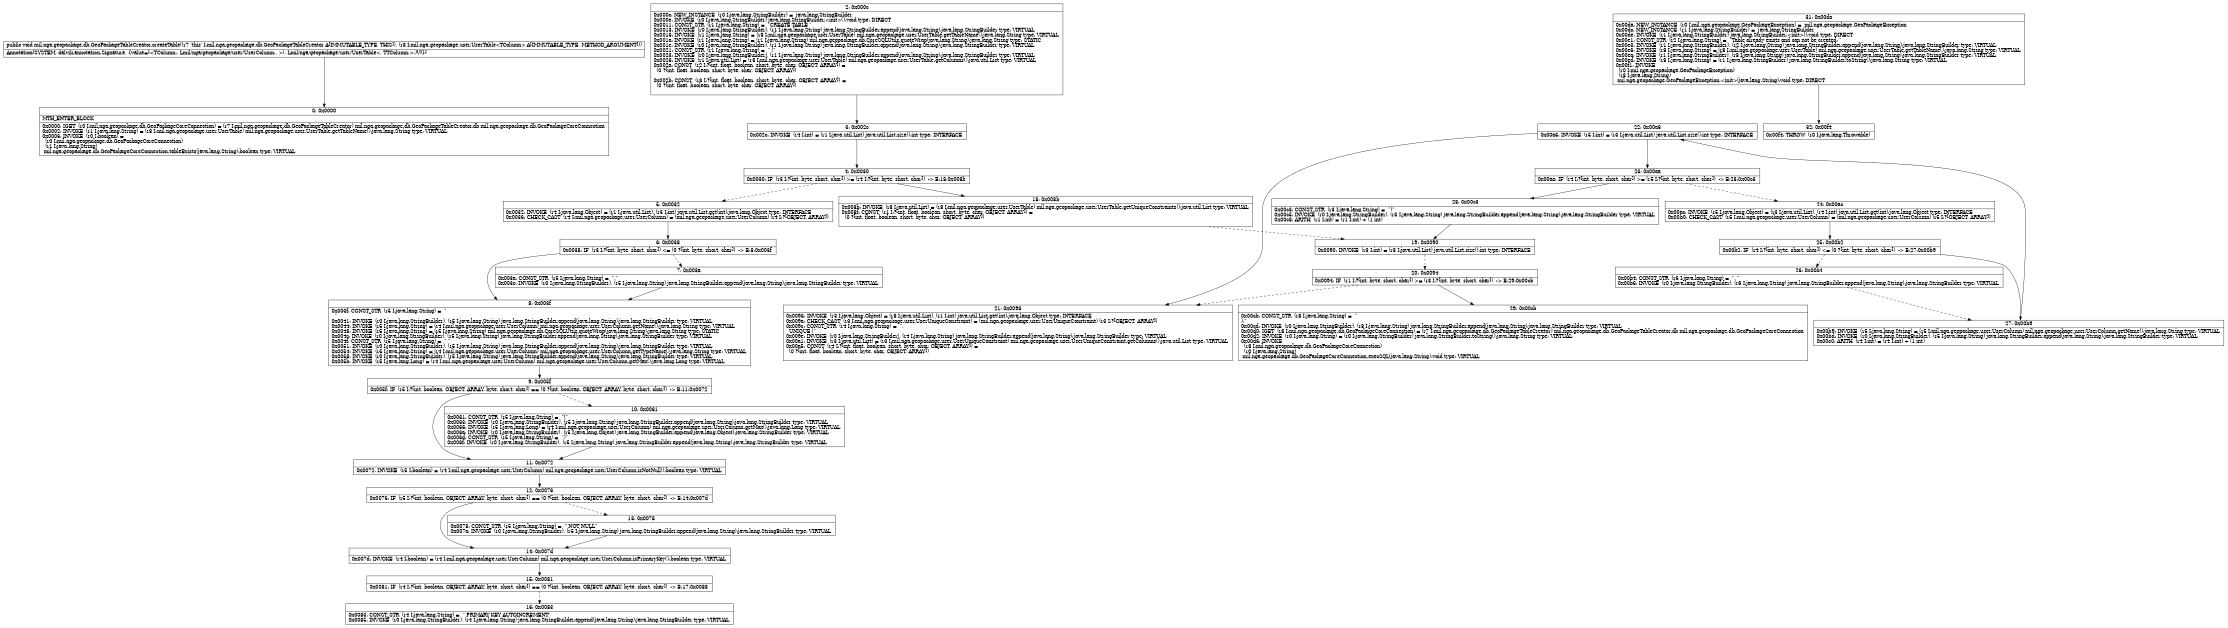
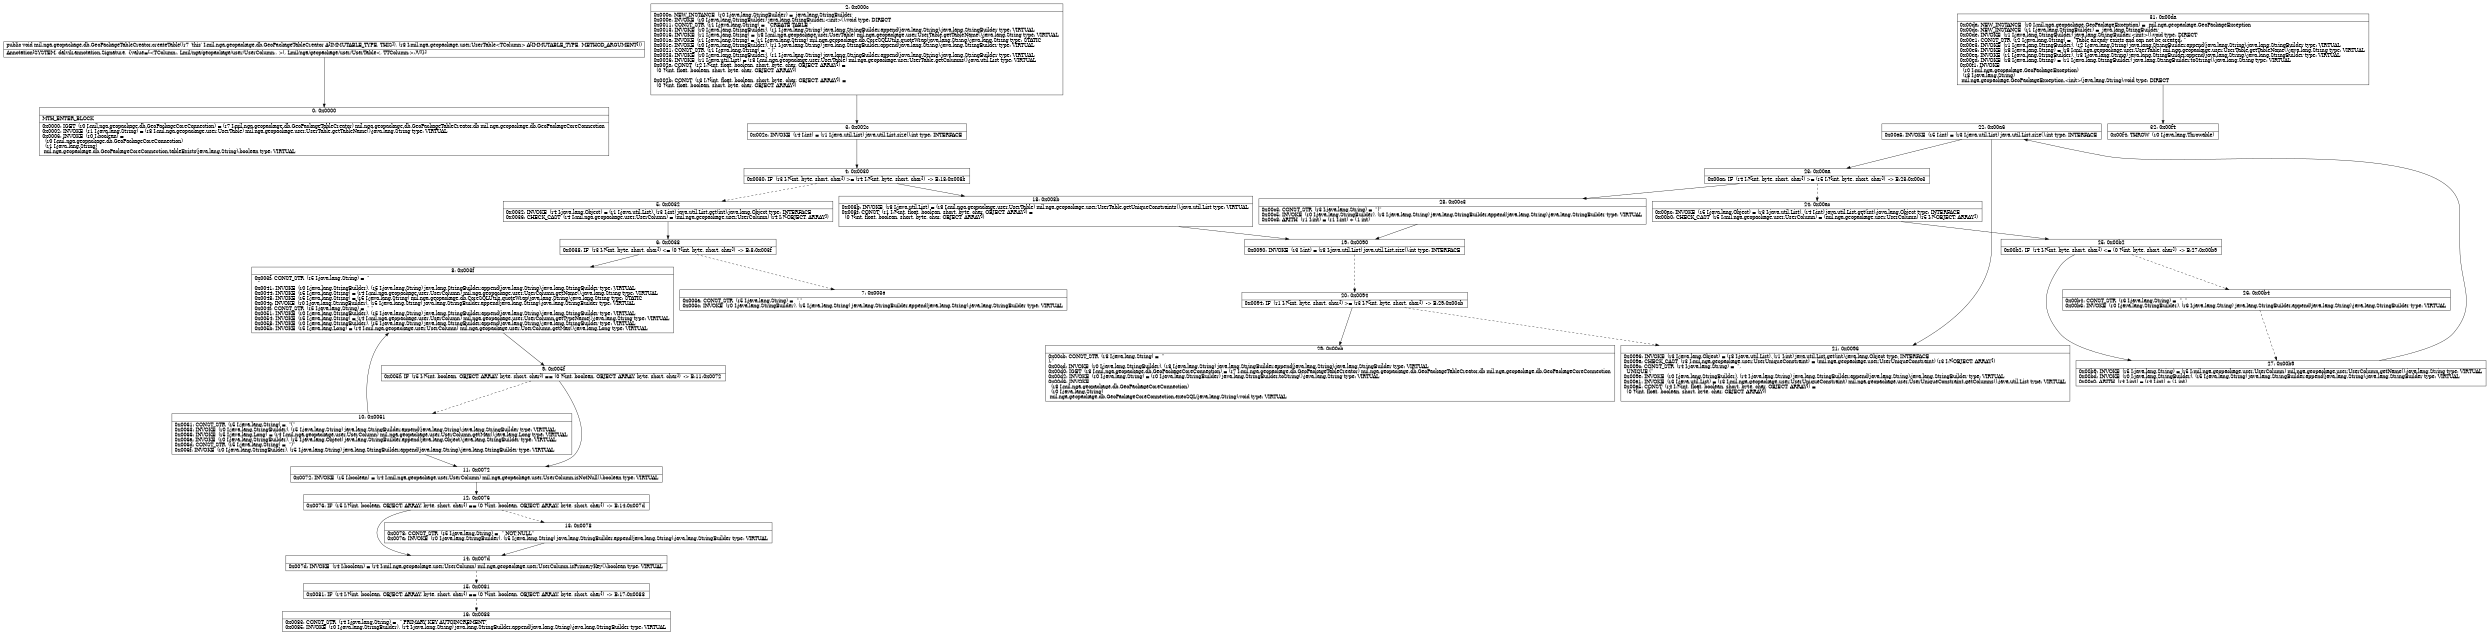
  digraph {
    node [shape=record]
    n1 [label="{0\:\ 0x0000|MTH_ENTER_BLOCK\l|0x0000: IGET  (r0 I:mil.nga.geopackage.db.GeoPackageCoreConnection) = (r7 I:mil.nga.geopackage.db.GeoPackageTableCreator) mil.nga.geopackage.db.GeoPackageTableCreator.db mil.nga.geopackage.db.GeoPackageCoreConnection \l0x0002: INVOKE  (r1 I:java.lang.String) = (r8 I:mil.nga.geopackage.user.UserTable) mil.nga.geopackage.user.UserTable.getTableName():java.lang.String type: VIRTUAL \l0x0006: INVOKE  (r0 I:boolean) = \l  (r0 I:mil.nga.geopackage.db.GeoPackageCoreConnection)\l  (r1 I:java.lang.String)\l mil.nga.geopackage.db.GeoPackageCoreConnection.tableExists(java.lang.String):boolean type: VIRTUAL \l}"]
    n2 [label="{2\:\ 0x000c|0x000c: NEW_INSTANCE  (r0 I:java.lang.StringBuilder) =  java.lang.StringBuilder \l0x000e: INVOKE  (r0 I:java.lang.StringBuilder) java.lang.StringBuilder.\<init\>():void type: DIRECT \l0x0011: CONST_STR  (r1 I:java.lang.String) =  \"CREATE TABLE \" \l0x0013: INVOKE  (r0 I:java.lang.StringBuilder), (r1 I:java.lang.String) java.lang.StringBuilder.append(java.lang.String):java.lang.StringBuilder type: VIRTUAL \l0x0016: INVOKE  (r1 I:java.lang.String) = (r8 I:mil.nga.geopackage.user.UserTable) mil.nga.geopackage.user.UserTable.getTableName():java.lang.String type: VIRTUAL \l0x001a: INVOKE  (r1 I:java.lang.String) = (r1 I:java.lang.String) mil.nga.geopackage.db.CoreSQLUtils.quoteWrap(java.lang.String):java.lang.String type: STATIC \l0x001e: INVOKE  (r0 I:java.lang.StringBuilder), (r1 I:java.lang.String) java.lang.StringBuilder.append(java.lang.String):java.lang.StringBuilder type: VIRTUAL \l0x0021: CONST_STR  (r1 I:java.lang.String) =  \" (\" \l0x0023: INVOKE  (r0 I:java.lang.StringBuilder), (r1 I:java.lang.String) java.lang.StringBuilder.append(java.lang.String):java.lang.StringBuilder type: VIRTUAL \l0x0026: INVOKE  (r1 I:java.util.List) = (r8 I:mil.nga.geopackage.user.UserTable) mil.nga.geopackage.user.UserTable.getColumns():java.util.List type: VIRTUAL \l0x002a: CONST  (r2 I:?[int, float, boolean, short, byte, char, OBJECT, ARRAY]) = \l  (0 ?[int, float, boolean, short, byte, char, OBJECT, ARRAY])\l \l0x002b: CONST  (r3 I:?[int, float, boolean, short, byte, char, OBJECT, ARRAY]) = \l  (0 ?[int, float, boolean, short, byte, char, OBJECT, ARRAY])\l \l}"]
    n3 [label="{3\:\ 0x002c|0x002c: INVOKE  (r4 I:int) = (r1 I:java.util.List) java.util.List.size():int type: INTERFACE \l}"]
    n4 [label="{31\:\ 0x00da|0x00da: NEW_INSTANCE  (r0 I:mil.nga.geopackage.GeoPackageException) =  mil.nga.geopackage.GeoPackageException \l0x00dc: NEW_INSTANCE  (r1 I:java.lang.StringBuilder) =  java.lang.StringBuilder \l0x00de: INVOKE  (r1 I:java.lang.StringBuilder) java.lang.StringBuilder.\<init\>():void type: DIRECT \l0x00e1: CONST_STR  (r2 I:java.lang.String) =  \"Table already exists and can not be created: \" \l0x00e3: INVOKE  (r1 I:java.lang.StringBuilder), (r2 I:java.lang.String) java.lang.StringBuilder.append(java.lang.String):java.lang.StringBuilder type: VIRTUAL \l0x00e6: INVOKE  (r8 I:java.lang.String) = (r8 I:mil.nga.geopackage.user.UserTable) mil.nga.geopackage.user.UserTable.getTableName():java.lang.String type: VIRTUAL \l0x00ea: INVOKE  (r1 I:java.lang.StringBuilder), (r8 I:java.lang.String) java.lang.StringBuilder.append(java.lang.String):java.lang.StringBuilder type: VIRTUAL \l0x00ed: INVOKE  (r8 I:java.lang.String) = (r1 I:java.lang.StringBuilder) java.lang.StringBuilder.toString():java.lang.String type: VIRTUAL \l0x00f1: INVOKE  \l  (r0 I:mil.nga.geopackage.GeoPackageException)\l  (r8 I:java.lang.String)\l mil.nga.geopackage.GeoPackageException.\<init\>(java.lang.String):void type: DIRECT \l}"]
    n5 [label="{32\:\ 0x00f4|0x00f4: THROW  (r0 I:java.lang.Throwable) \l}"]
    n6 [label="{4\:\ 0x0030|0x0030: IF  (r3 I:?[int, byte, short, char]) \>= (r4 I:?[int, byte, short, char])  \-\> B:18:0x008b \l}"]
    n7 [label="{5\:\ 0x0032|0x0032: INVOKE  (r4 I:java.lang.Object) = (r1 I:java.util.List), (r3 I:int) java.util.List.get(int):java.lang.Object type: INTERFACE \l0x0036: CHECK_CAST  (r4 I:mil.nga.geopackage.user.UserColumn) = (mil.nga.geopackage.user.UserColumn) (r4 I:?[OBJECT, ARRAY]) \l}"]
    n8 [label="{18\:\ 0x008b|0x008b: INVOKE  (r8 I:java.util.List) = (r8 I:mil.nga.geopackage.user.UserTable) mil.nga.geopackage.user.UserTable.getUniqueConstraints():java.util.List type: VIRTUAL \l0x008f: CONST  (r1 I:?[int, float, boolean, short, byte, char, OBJECT, ARRAY]) = \l  (0 ?[int, float, boolean, short, byte, char, OBJECT, ARRAY])\l \l}"]
    n9 [label="{6\:\ 0x0038|0x0038: IF  (r3 I:?[int, byte, short, char]) \<= (0 ?[int, byte, short, char])  \-\> B:8:0x003f \l}"]
    n10 [label="{19\:\ 0x0090|0x0090: INVOKE  (r3 I:int) = (r8 I:java.util.List) java.util.List.size():int type: INTERFACE \l}"]
    n11 [label="{7\:\ 0x003a|0x003a: CONST_STR  (r5 I:java.lang.String) =  \",\" \l0x003c: INVOKE  (r0 I:java.lang.StringBuilder), (r5 I:java.lang.String) java.lang.StringBuilder.append(java.lang.String):java.lang.StringBuilder type: VIRTUAL \l}"]
    n12 [label="{8\:\ 0x003f|0x003f: CONST_STR  (r5 I:java.lang.String) =  \"\l  \" \l0x0041: INVOKE  (r0 I:java.lang.StringBuilder), (r5 I:java.lang.String) java.lang.StringBuilder.append(java.lang.String):java.lang.StringBuilder type: VIRTUAL \l0x0044: INVOKE  (r5 I:java.lang.String) = (r4 I:mil.nga.geopackage.user.UserColumn) mil.nga.geopackage.user.UserColumn.getName():java.lang.String type: VIRTUAL \l0x0048: INVOKE  (r5 I:java.lang.String) = (r5 I:java.lang.String) mil.nga.geopackage.db.CoreSQLUtils.quoteWrap(java.lang.String):java.lang.String type: STATIC \l0x004c: INVOKE  (r0 I:java.lang.StringBuilder), (r5 I:java.lang.String) java.lang.StringBuilder.append(java.lang.String):java.lang.StringBuilder type: VIRTUAL \l0x004f: CONST_STR  (r5 I:java.lang.String) =  \" \" \l0x0051: INVOKE  (r0 I:java.lang.StringBuilder), (r5 I:java.lang.String) java.lang.StringBuilder.append(java.lang.String):java.lang.StringBuilder type: VIRTUAL \l0x0054: INVOKE  (r5 I:java.lang.String) = (r4 I:mil.nga.geopackage.user.UserColumn) mil.nga.geopackage.user.UserColumn.getTypeName():java.lang.String type: VIRTUAL \l0x0058: INVOKE  (r0 I:java.lang.StringBuilder), (r5 I:java.lang.String) java.lang.StringBuilder.append(java.lang.String):java.lang.StringBuilder type: VIRTUAL \l0x005b: INVOKE  (r5 I:java.lang.Long) = (r4 I:mil.nga.geopackage.user.UserColumn) mil.nga.geopackage.user.UserColumn.getMax():java.lang.Long type: VIRTUAL \l}"]
    n13 [label="{9\:\ 0x005f|0x005f: IF  (r5 I:?[int, boolean, OBJECT, ARRAY, byte, short, char]) == (0 ?[int, boolean, OBJECT, ARRAY, byte, short, char])  \-\> B:11:0x0072 \l}"]
    n14 [label="{10\:\ 0x0061|0x0061: CONST_STR  (r5 I:java.lang.String) =  \"(\" \l0x0063: INVOKE  (r0 I:java.lang.StringBuilder), (r5 I:java.lang.String) java.lang.StringBuilder.append(java.lang.String):java.lang.StringBuilder type: VIRTUAL \l0x0066: INVOKE  (r5 I:java.lang.Long) = (r4 I:mil.nga.geopackage.user.UserColumn) mil.nga.geopackage.user.UserColumn.getMax():java.lang.Long type: VIRTUAL \l0x006a: INVOKE  (r0 I:java.lang.StringBuilder), (r5 I:java.lang.Object) java.lang.StringBuilder.append(java.lang.Object):java.lang.StringBuilder type: VIRTUAL \l0x006d: CONST_STR  (r5 I:java.lang.String) =  \")\" \l0x006f: INVOKE  (r0 I:java.lang.StringBuilder), (r5 I:java.lang.String) java.lang.StringBuilder.append(java.lang.String):java.lang.StringBuilder type: VIRTUAL \l}"]
    n15 [label="{11\:\ 0x0072|0x0072: INVOKE  (r5 I:boolean) = (r4 I:mil.nga.geopackage.user.UserColumn) mil.nga.geopackage.user.UserColumn.isNotNull():boolean type: VIRTUAL \l}"]
    n16 [label="{12\:\ 0x0076|0x0076: IF  (r5 I:?[int, boolean, OBJECT, ARRAY, byte, short, char]) == (0 ?[int, boolean, OBJECT, ARRAY, byte, short, char])  \-\> B:14:0x007d \l}"]
    n17 [label="{13\:\ 0x0078|0x0078: CONST_STR  (r5 I:java.lang.String) =  \" NOT NULL\" \l0x007a: INVOKE  (r0 I:java.lang.StringBuilder), (r5 I:java.lang.String) java.lang.StringBuilder.append(java.lang.String):java.lang.StringBuilder type: VIRTUAL \l}"]
    n18 [label="{14\:\ 0x007d|0x007d: INVOKE  (r4 I:boolean) = (r4 I:mil.nga.geopackage.user.UserColumn) mil.nga.geopackage.user.UserColumn.isPrimaryKey():boolean type: VIRTUAL \l}"]
    n19 [label="{15\:\ 0x0081|0x0081: IF  (r4 I:?[int, boolean, OBJECT, ARRAY, byte, short, char]) == (0 ?[int, boolean, OBJECT, ARRAY, byte, short, char])  \-\> B:17:0x0088 \l}"]
    n20 [label="{16\:\ 0x0083|0x0083: CONST_STR  (r4 I:java.lang.String) =  \" PRIMARY KEY AUTOINCREMENT\" \l0x0085: INVOKE  (r0 I:java.lang.StringBuilder), (r4 I:java.lang.String) java.lang.StringBuilder.append(java.lang.String):java.lang.StringBuilder type: VIRTUAL \l}"]
    n21 [label="{20\:\ 0x0094|0x0094: IF  (r1 I:?[int, byte, short, char]) \>= (r3 I:?[int, byte, short, char])  \-\> B:29:0x00cb \l}"]
    n22 [label="{21\:\ 0x0096|0x0096: INVOKE  (r3 I:java.lang.Object) = (r8 I:java.util.List), (r1 I:int) java.util.List.get(int):java.lang.Object type: INTERFACE \l0x009a: CHECK_CAST  (r3 I:mil.nga.geopackage.user.UserUniqueConstraint) = (mil.nga.geopackage.user.UserUniqueConstraint) (r3 I:?[OBJECT, ARRAY]) \l0x009c: CONST_STR  (r4 I:java.lang.String) =  \",\l  UNIQUE (\" \l0x009e: INVOKE  (r0 I:java.lang.StringBuilder), (r4 I:java.lang.String) java.lang.StringBuilder.append(java.lang.String):java.lang.StringBuilder type: VIRTUAL \l0x00a1: INVOKE  (r3 I:java.util.List) = (r3 I:mil.nga.geopackage.user.UserUniqueConstraint) mil.nga.geopackage.user.UserUniqueConstraint.getColumns():java.util.List type: VIRTUAL \l0x00a5: CONST  (r4 I:?[int, float, boolean, short, byte, char, OBJECT, ARRAY]) = \l  (0 ?[int, float, boolean, short, byte, char, OBJECT, ARRAY])\l \l}"]
    n23 [label="{29\:\ 0x00cb|0x00cb: CONST_STR  (r8 I:java.lang.String) =  \"\l);\" \l0x00cd: INVOKE  (r0 I:java.lang.StringBuilder), (r8 I:java.lang.String) java.lang.StringBuilder.append(java.lang.String):java.lang.StringBuilder type: VIRTUAL \l0x00d0: IGET  (r8 I:mil.nga.geopackage.db.GeoPackageCoreConnection) = (r7 I:mil.nga.geopackage.db.GeoPackageTableCreator) mil.nga.geopackage.db.GeoPackageTableCreator.db mil.nga.geopackage.db.GeoPackageCoreConnection \l0x00d2: INVOKE  (r0 I:java.lang.String) = (r0 I:java.lang.StringBuilder) java.lang.StringBuilder.toString():java.lang.String type: VIRTUAL \l0x00d6: INVOKE  \l  (r8 I:mil.nga.geopackage.db.GeoPackageCoreConnection)\l  (r0 I:java.lang.String)\l mil.nga.geopackage.db.GeoPackageCoreConnection.execSQL(java.lang.String):void type: VIRTUAL \l}"]
    n24 [label="{22\:\ 0x00a6|0x00a6: INVOKE  (r5 I:int) = (r3 I:java.util.List) java.util.List.size():int type: INTERFACE \l}"]
    n25 [label="{23\:\ 0x00aa|0x00aa: IF  (r4 I:?[int, byte, short, char]) \>= (r5 I:?[int, byte, short, char])  \-\> B:28:0x00c3 \l}"]
    n26 [label="{24\:\ 0x00ac|0x00ac: INVOKE  (r5 I:java.lang.Object) = (r3 I:java.util.List), (r4 I:int) java.util.List.get(int):java.lang.Object type: INTERFACE \l0x00b0: CHECK_CAST  (r5 I:mil.nga.geopackage.user.UserColumn) = (mil.nga.geopackage.user.UserColumn) (r5 I:?[OBJECT, ARRAY]) \l}"]
    n27 [label="{28\:\ 0x00c3|0x00c3: CONST_STR  (r3 I:java.lang.String) =  \")\" \l0x00c5: INVOKE  (r0 I:java.lang.StringBuilder), (r3 I:java.lang.String) java.lang.StringBuilder.append(java.lang.String):java.lang.StringBuilder type: VIRTUAL \l0x00c8: ARITH  (r1 I:int) = (r1 I:int) + (1 int) \l}"]
    n28 [label="{25\:\ 0x00b2|0x00b2: IF  (r4 I:?[int, byte, short, char]) \<= (0 ?[int, byte, short, char])  \-\> B:27:0x00b9 \l}"]
    n29 [label="{26\:\ 0x00b4|0x00b4: CONST_STR  (r6 I:java.lang.String) =  \", \" \l0x00b6: INVOKE  (r0 I:java.lang.StringBuilder), (r6 I:java.lang.String) java.lang.StringBuilder.append(java.lang.String):java.lang.StringBuilder type: VIRTUAL \l}"]
    n30 [label="{27\:\ 0x00b9|0x00b9: INVOKE  (r5 I:java.lang.String) = (r5 I:mil.nga.geopackage.user.UserColumn) mil.nga.geopackage.user.UserColumn.getName():java.lang.String type: VIRTUAL \l0x00bd: INVOKE  (r0 I:java.lang.StringBuilder), (r5 I:java.lang.String) java.lang.StringBuilder.append(java.lang.String):java.lang.StringBuilder type: VIRTUAL \l0x00c0: ARITH  (r4 I:int) = (r4 I:int) + (1 int) \l}"]
    n31 [label="{public void mil.nga.geopackage.db.GeoPackageTableCreator.createTable((r7 'this' I:mil.nga.geopackage.db.GeoPackageTableCreator A[IMMUTABLE_TYPE, THIS]), (r8 I:mil.nga.geopackage.user.UserTable\<TColumn\> A[IMMUTABLE_TYPE, METHOD_ARGUMENT]))  | Annotation[SYSTEM, dalvik.annotation.Signature, \{value=[\<TColumn:, Lmil\/nga\/geopackage\/user\/UserColumn;, \>(, Lmil\/nga\/geopackage\/user\/UserTable\<, TTColumn;\>;)V]\}]\l}"]
    n2 -> n3
    n3 -> n6
    n4 -> n5
    n6 -> n7 [style=dashed]
    n6 -> n8
    n7 -> n9
-   n8 -> n10 [style=dashed]
+   n8 -> n10
    n9 -> n11 [style=dashed]
    n9 -> n12
    n10 -> n21 [style=dashed]
-   n11 -> n12
+   n14 -> n12
    n12 -> n13
    n13 -> n14 [style=dashed]
    n13 -> n15
    n14 -> n15
    n15 -> n16
    n16 -> n17 [style=dashed]
    n16 -> n18
    n17 -> n18
-   n18 -> n19
+   n18 -> n19 [style=dashed]
    n19 -> n20 [style=dashed]
    n21 -> n22 [style=dashed]
    n21 -> n23
    n24 -> n22
    n24 -> n25
    n25 -> n26 [style=dashed]
    n25 -> n27
    n26 -> n28
    n27 -> n10
    n28 -> n29 [style=dashed]
    n28 -> n30
    n29 -> n30 [style=dashed]
    n30 -> n24
    n31 -> n1
  }
